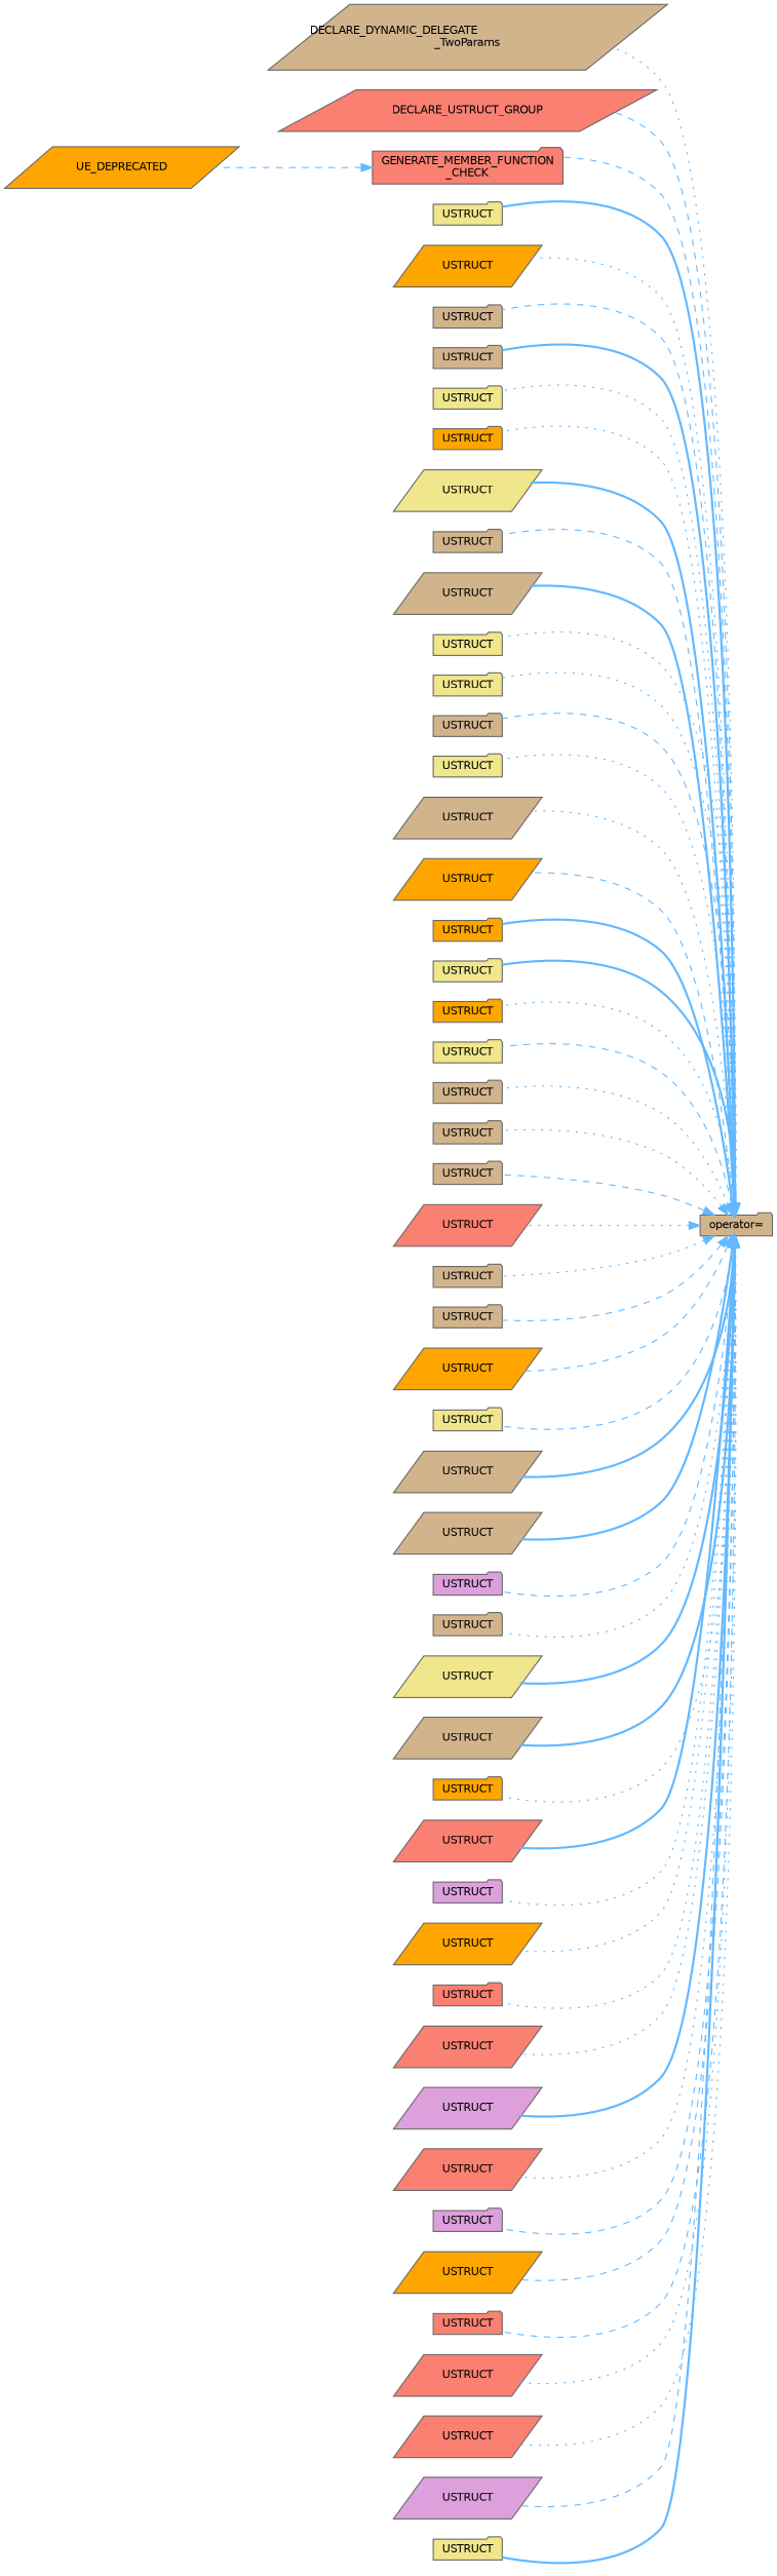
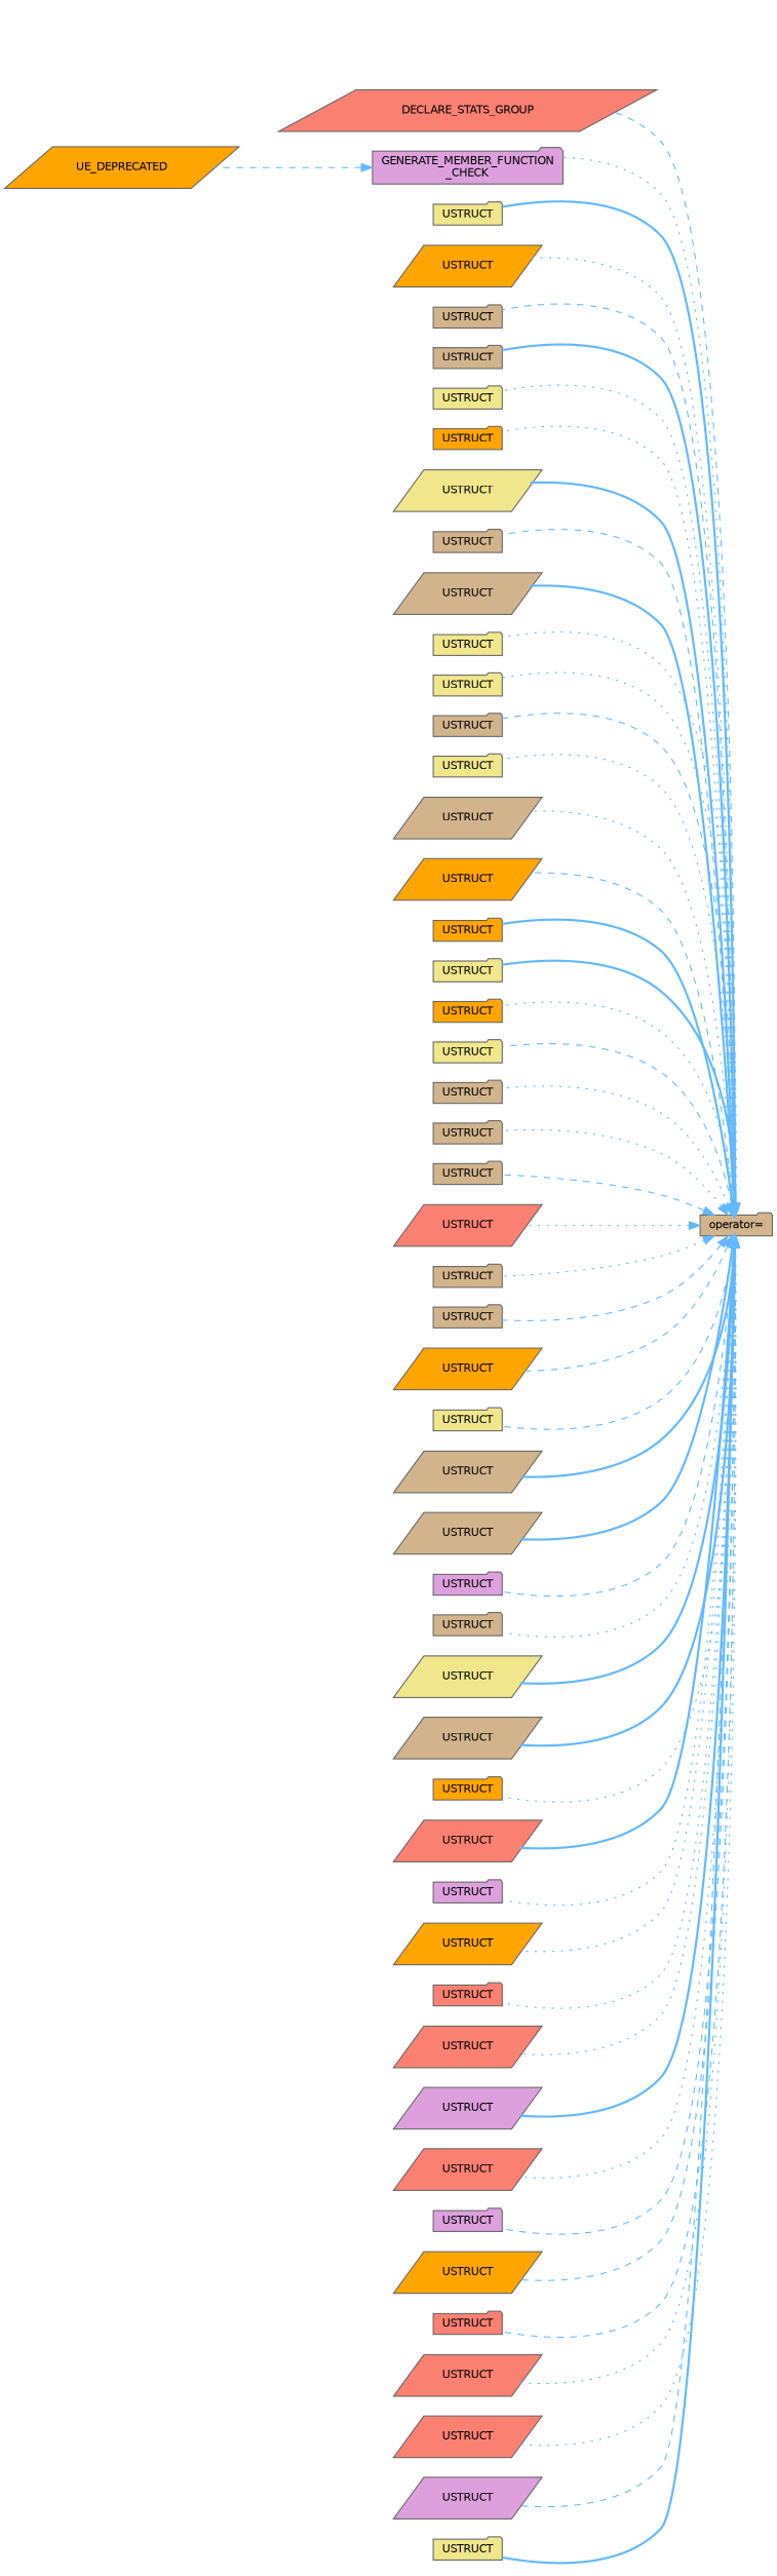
  digraph {
    rankdir=RL
    node [color=grey40 fillcolor=tan fontname=Helvetica fontsize=10 shape=folder style=filled]
    edge [color=steelblue1 dir=back fontname=Helvetica fontsize=10 labelfontname=Helvetica labelfontsize=10 style=dotted]
    n1 [color=gray40 fontcolor=black height=0.2 label="operator=" width=0.4]
-   n2 [height=0.2 label="DECLARE_DYNAMIC_DELEGATE\l_TwoParams" shape=parallelogram width=0.4]
-   n3 [fillcolor=salmon height=0.2 label=DECLARE_USTRUCT_GROUP shape=parallelogram width=0.4]
-   n4 [fillcolor=salmon height=0.2 label="GENERATE_MEMBER_FUNCTION\l_CHECK" width=0.4]
+   n3 [fillcolor=salmon height=0.2 label=DECLARE_STATS_GROUP shape=parallelogram width=0.4]
+   n4 [fillcolor=plum height=0.2 label="GENERATE_MEMBER_FUNCTION\l_CHECK" width=0.4]
    n5 [fillcolor=khaki height=0.2 label=USTRUCT width=0.4]
    n6 [fillcolor=orange height=0.2 label=USTRUCT shape=parallelogram width=0.4]
    n7 [height=0.2 label=USTRUCT width=0.4]
    n8 [height=0.2 label=USTRUCT width=0.4]
    n9 [fillcolor=khaki height=0.2 label=USTRUCT width=0.4]
    n10 [fillcolor=orange height=0.2 label=USTRUCT width=0.4]
    n11 [fillcolor=khaki height=0.2 label=USTRUCT shape=parallelogram width=0.4]
    n12 [height=0.2 label=USTRUCT width=0.4]
    n13 [height=0.2 label=USTRUCT shape=parallelogram width=0.4]
    n14 [fillcolor=khaki height=0.2 label=USTRUCT width=0.4]
    n15 [fillcolor=khaki height=0.2 label=USTRUCT width=0.4]
    n16 [height=0.2 label=USTRUCT width=0.4]
    n17 [fillcolor=khaki height=0.2 label=USTRUCT width=0.4]
    n18 [height=0.2 label=USTRUCT shape=parallelogram width=0.4]
    n19 [fillcolor=orange height=0.2 label=USTRUCT shape=parallelogram width=0.4]
    n20 [fillcolor=orange height=0.2 label=USTRUCT width=0.4]
    n21 [fillcolor=khaki height=0.2 label=USTRUCT width=0.4]
    n22 [fillcolor=orange height=0.2 label=USTRUCT width=0.4]
    n23 [fillcolor=khaki height=0.2 label=USTRUCT width=0.4]
    n24 [height=0.2 label=USTRUCT width=0.4]
    n25 [height=0.2 label=USTRUCT width=0.4]
    n26 [height=0.2 label=USTRUCT width=0.4]
    n27 [fillcolor=salmon height=0.2 label=USTRUCT shape=parallelogram width=0.4]
    n28 [height=0.2 label=USTRUCT width=0.4]
    n29 [height=0.2 label=USTRUCT width=0.4]
    n30 [fillcolor=orange height=0.2 label=USTRUCT shape=parallelogram width=0.4]
    n31 [fillcolor=khaki height=0.2 label=USTRUCT width=0.4]
    n32 [height=0.2 label=USTRUCT shape=parallelogram width=0.4]
    n33 [height=0.2 label=USTRUCT shape=parallelogram width=0.4]
    n34 [fillcolor=plum height=0.2 label=USTRUCT width=0.4]
    n35 [height=0.2 label=USTRUCT width=0.4]
    n36 [fillcolor=khaki height=0.2 label=USTRUCT shape=parallelogram width=0.4]
    n37 [height=0.2 label=USTRUCT shape=parallelogram width=0.4]
    n38 [fillcolor=orange height=0.2 label=USTRUCT width=0.4]
    n39 [fillcolor=salmon height=0.2 label=USTRUCT shape=parallelogram width=0.4]
    n40 [fillcolor=plum height=0.2 label=USTRUCT width=0.4]
    n41 [fillcolor=orange height=0.2 label=USTRUCT shape=parallelogram width=0.4]
    n42 [fillcolor=salmon height=0.2 label=USTRUCT width=0.4]
    n43 [fillcolor=salmon height=0.2 label=USTRUCT shape=parallelogram width=0.4]
    n44 [fillcolor=plum height=0.2 label=USTRUCT shape=parallelogram width=0.4]
    n45 [fillcolor=salmon height=0.2 label=USTRUCT shape=parallelogram width=0.4]
    n46 [fillcolor=plum height=0.2 label=USTRUCT width=0.4]
    n47 [fillcolor=orange height=0.2 label=USTRUCT shape=parallelogram width=0.4]
    n48 [fillcolor=salmon height=0.2 label=USTRUCT width=0.4]
    n49 [fillcolor=salmon height=0.2 label=USTRUCT shape=parallelogram width=0.4]
    n50 [fillcolor=salmon height=0.2 label=USTRUCT shape=parallelogram width=0.4]
    n51 [fillcolor=plum height=0.2 label=USTRUCT shape=parallelogram width=0.4]
    n52 [fillcolor=khaki height=0.2 label=USTRUCT width=0.4]
    n53 [fillcolor=orange height=0.2 label=UE_DEPRECATED shape=parallelogram width=0.4]
-   n1 -> n2
    n1 -> n3 [style=dashed]
-   n1 -> n4 [style=dashed]
+   n1 -> n4
    n1 -> n5 [style=bold]
    n1 -> n6
    n1 -> n7 [style=dashed]
    n1 -> n8 [style=bold]
    n1 -> n9
    n1 -> n10
    n1 -> n11 [style=bold]
    n1 -> n12 [style=dashed]
    n1 -> n13 [style=bold]
    n1 -> n14
    n1 -> n15
    n1 -> n16 [style=dashed]
    n1 -> n17
    n1 -> n18
    n1 -> n19 [style=dashed]
    n1 -> n20 [style=bold]
    n1 -> n21 [style=bold]
    n1 -> n22
    n1 -> n23 [style=dashed]
    n1 -> n24
    n1 -> n25
    n1 -> n26 [style=dashed]
    n1 -> n27
    n1 -> n28
    n1 -> n29 [style=dashed]
    n1 -> n30 [style=dashed]
    n1 -> n31 [style=dashed]
    n1 -> n32 [style=bold]
    n1 -> n33 [style=bold]
    n1 -> n34 [style=dashed]
    n1 -> n35
    n1 -> n36 [style=bold]
    n1 -> n37 [style=bold]
    n1 -> n38
    n1 -> n39 [style=bold]
    n1 -> n40
    n1 -> n41
    n1 -> n42
    n1 -> n43
    n1 -> n44 [style=bold]
    n1 -> n45
    n1 -> n46 [style=dashed]
    n1 -> n47 [style=dashed]
    n1 -> n48 [style=dashed]
    n1 -> n49
    n1 -> n50
    n1 -> n51 [style=dashed]
    n1 -> n52 [style=bold]
    n4 -> n53 [style=dashed]
  }
